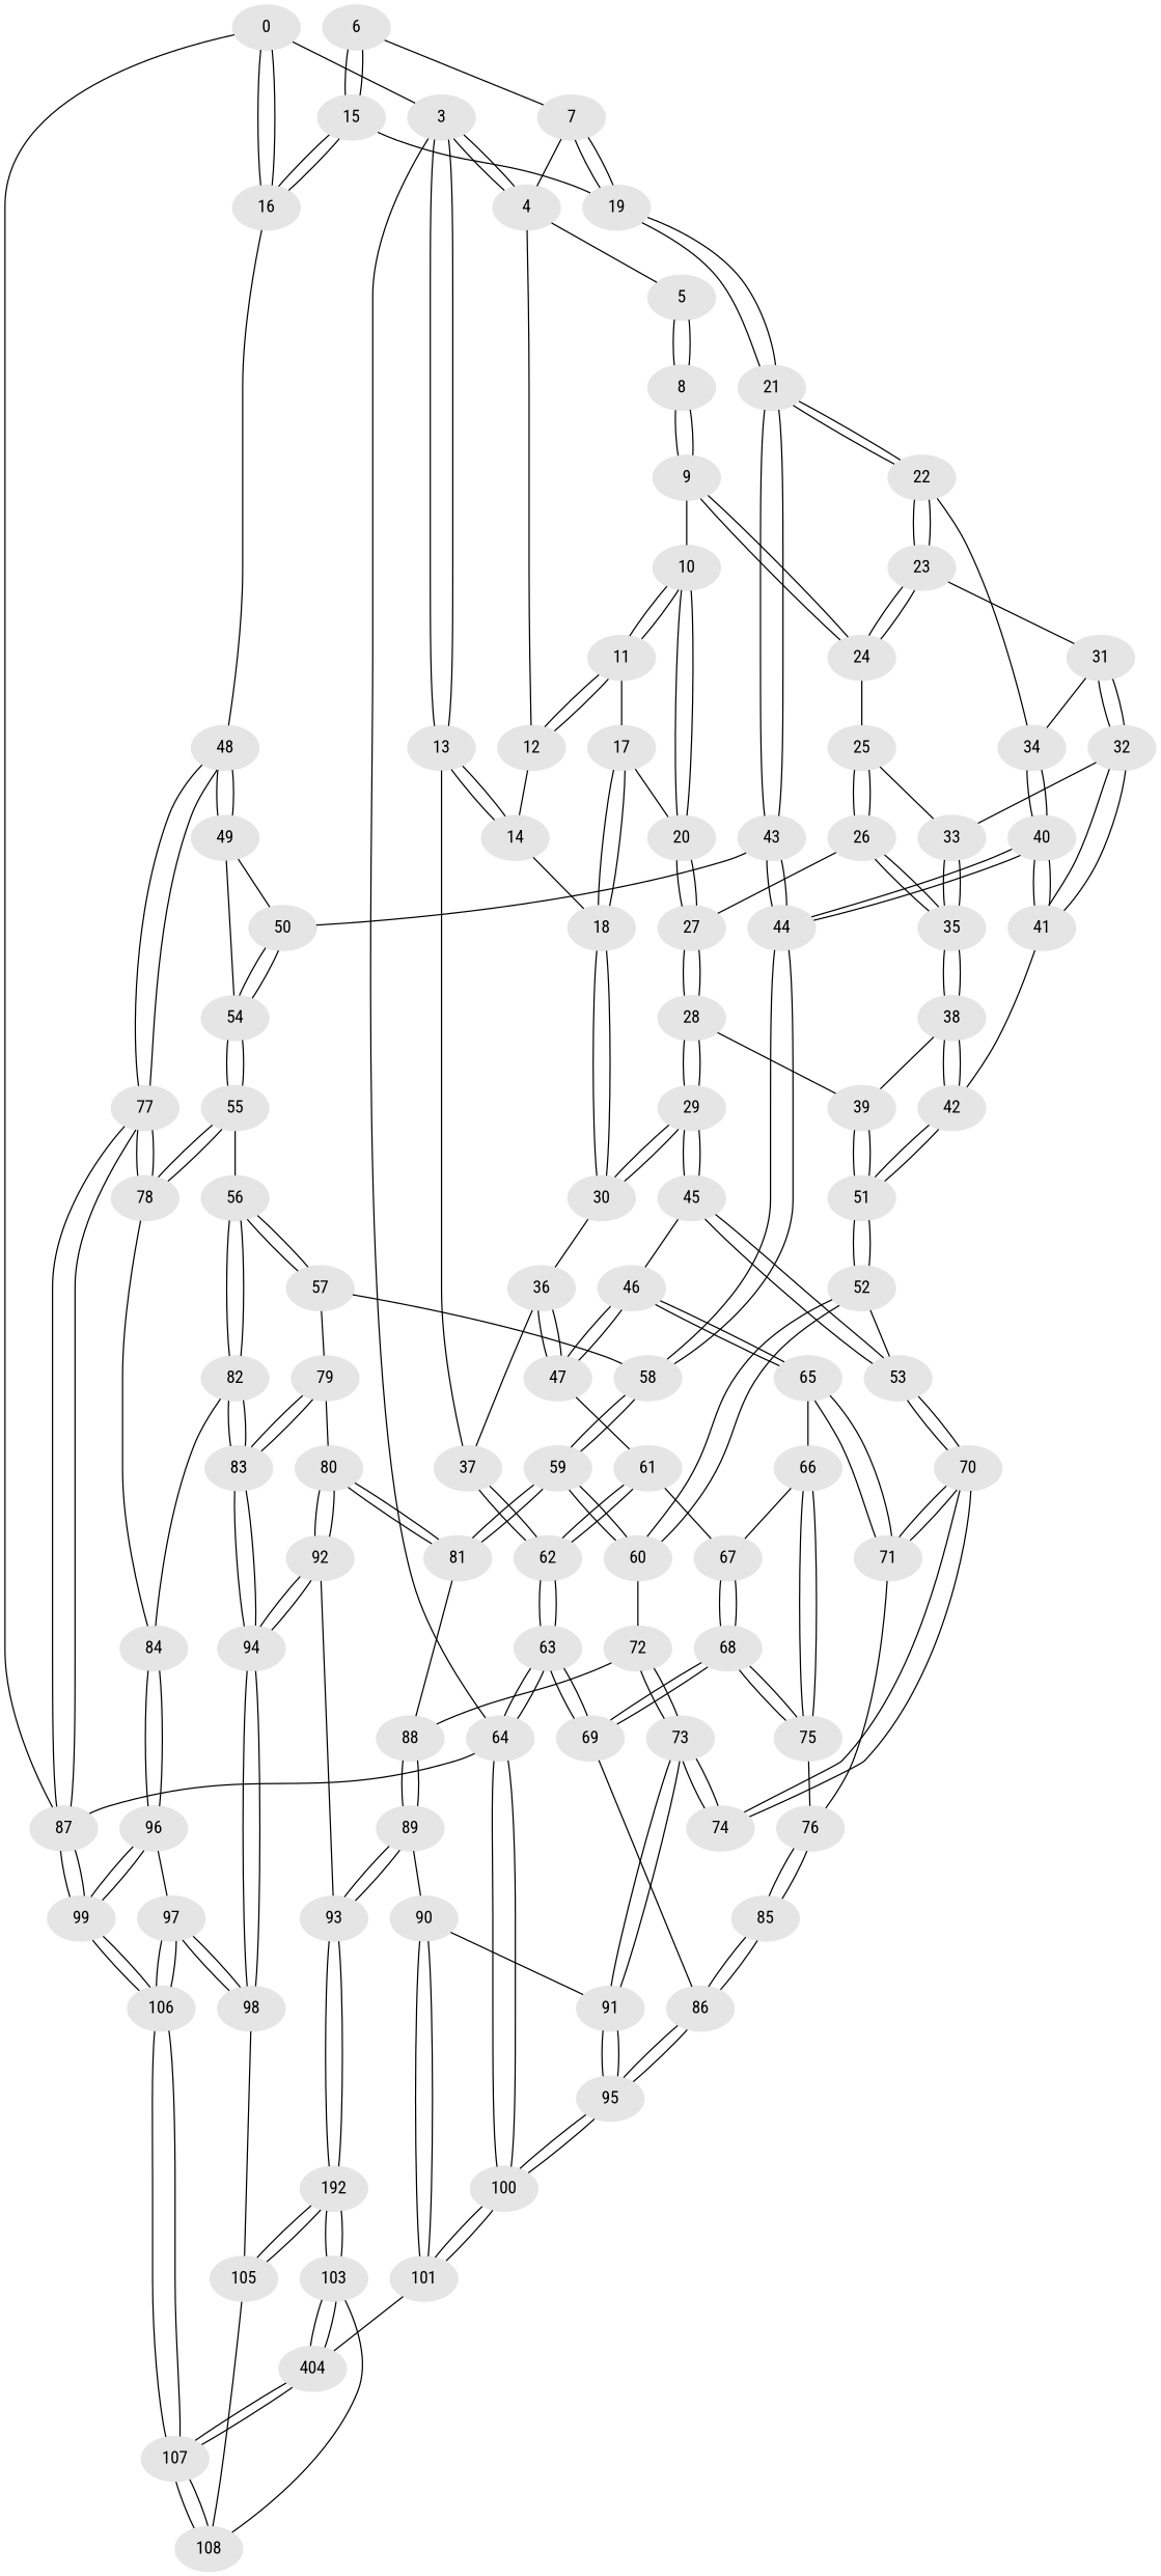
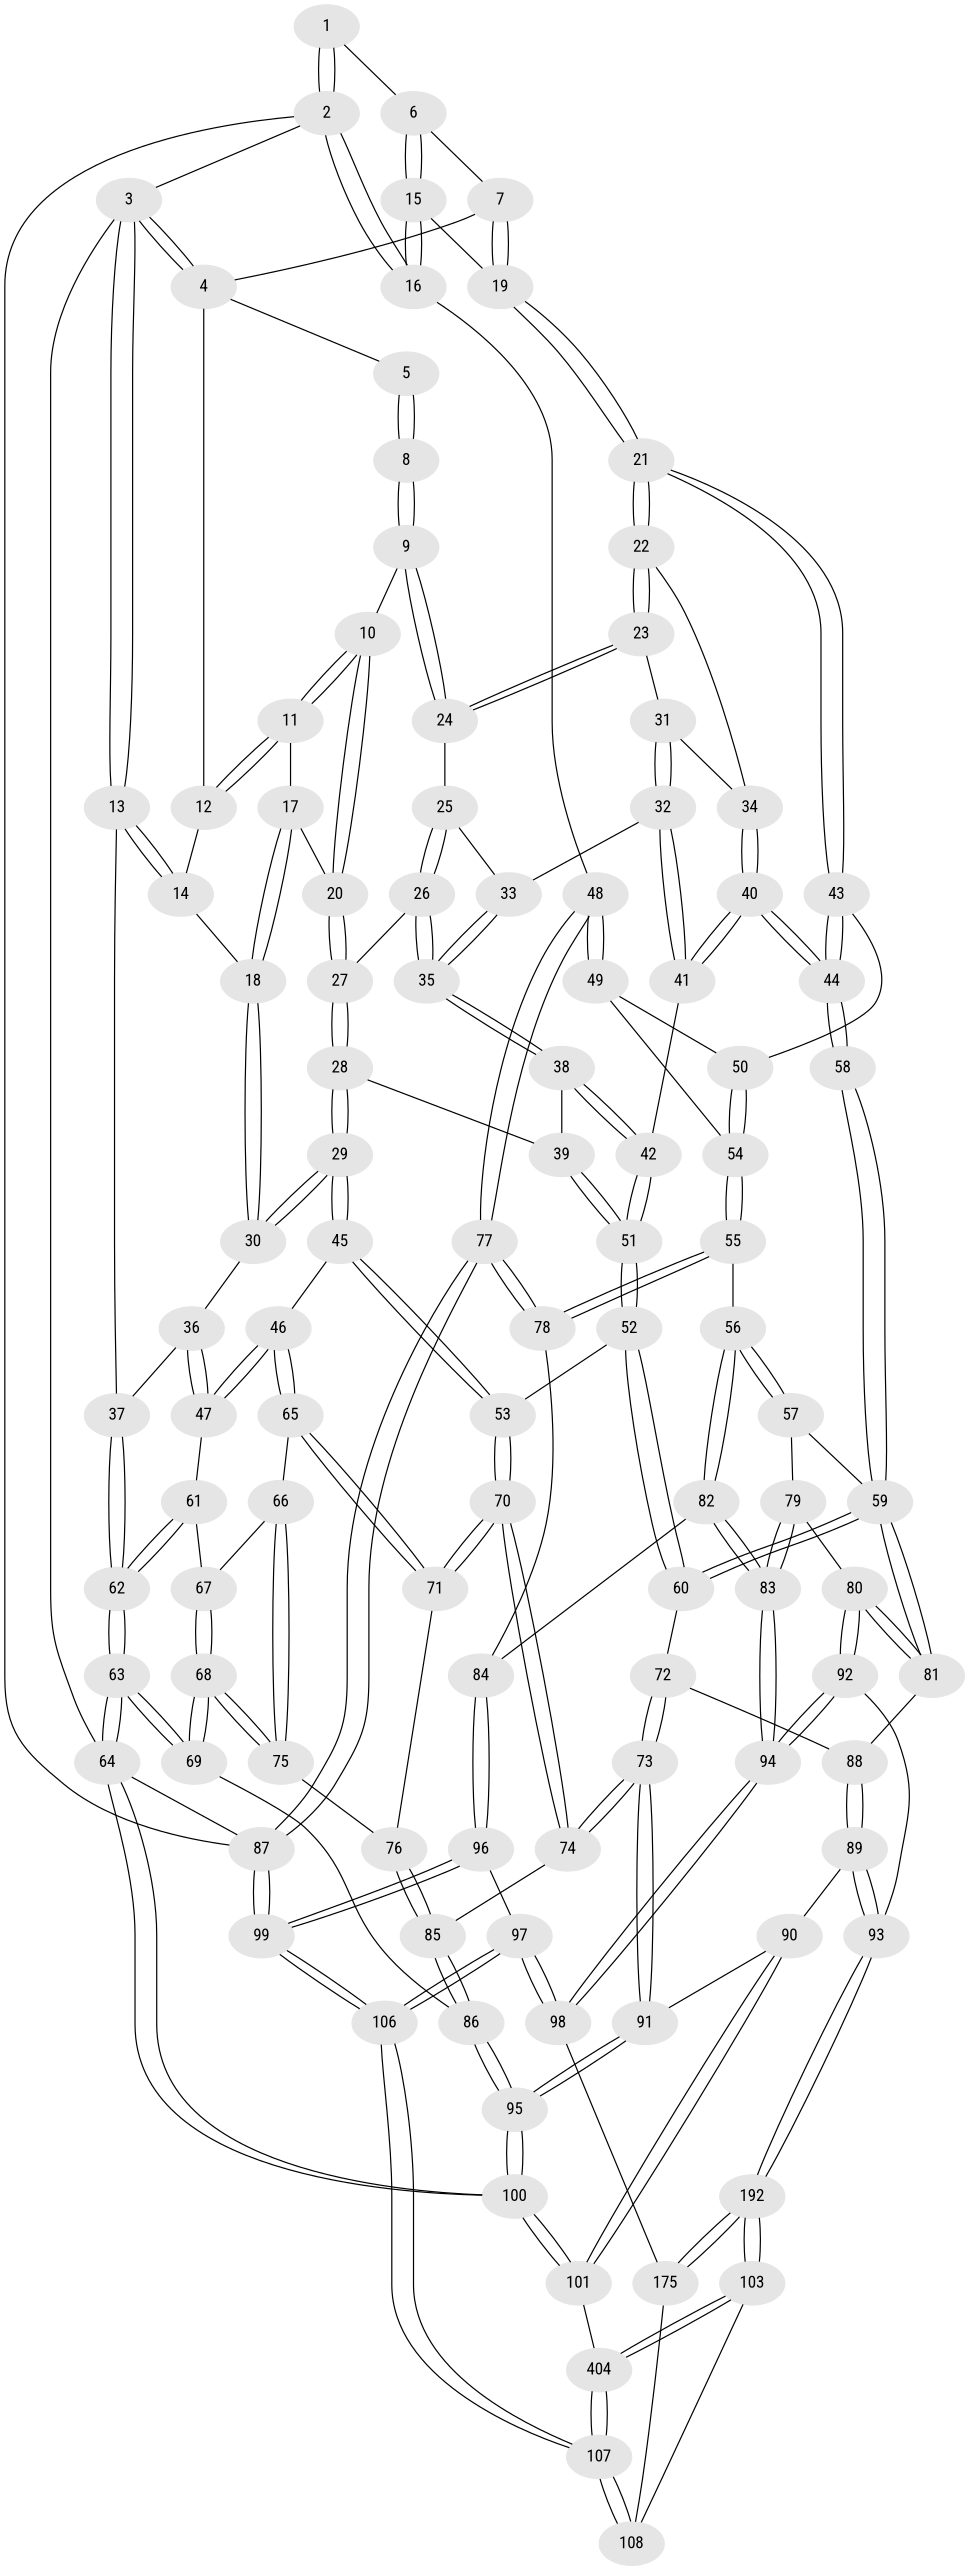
  graph {
    fontname="Roboto Condensed"
    node [color=gray90 fontname="Roboto Condensed" style=filled]
    edge [fontname="Roboto Condensed"]
-   2 [label=0]
+   1
+   2
    6
    3
    16
    87
    7
    15
    4
    13
    64
    48
    99
    5
    12
    14
    37
    100
    8
    9
    19
    21
    10
    24
    11
    20
    25
    17
    27
    18
    62
    30
    49
    77
    36
    22
    43
    28
    23
    34
    44
    50
    31
    40
    32
    26
    33
    35
    38
    29
    39
    45
    51
    46
    53
    47
    41
    42
    61
    63
    52
    58
    54
    59
    65
    70
    66
    71
    67
    78
    55
    60
    72
    74
    56
    57
    82
    84
    79
    83
    80
    81
    88
    73
    68
    69
    86
    101
    75
    76
    95
    85
    91
    89
    96
    92
    94
    93
    98
    97
    106
    90
    n103 [label=192]
    n104 [label=404]
-   105
+   105 [label=175]
    103
    107
    108
+   1 -- 2
+   1 -- 2
+   1 -- 6
    2 -- 3
    2 -- 16
    2 -- 16
    2 -- 87
    6 -- 7
    6 -- 15
    6 -- 15
    3 -- 4
    3 -- 4
    3 -- 13
    3 -- 13
    3 -- 64
    16 -- 48
    87 -- 99
    87 -- 99
    7 -- 4
    7 -- 19
    7 -- 19
    15 -- 16
    15 -- 16
    15 -- 19
    4 -- 5
    4 -- 12
    13 -- 14
    13 -- 14
    13 -- 37
    64 -- 87
    64 -- 100
    64 -- 100
    48 -- 49
    48 -- 49
    48 -- 77
    48 -- 77
    99 -- 106
    99 -- 106
    5 -- 8
    5 -- 8
    12 -- 14
    14 -- 18
    37 -- 62
    37 -- 62
    100 -- 101
    100 -- 101
    8 -- 9
    8 -- 9
    9 -- 10
    9 -- 24
    9 -- 24
    19 -- 21
    19 -- 21
    21 -- 22
    21 -- 22
    21 -- 43
    21 -- 43
    10 -- 11
    10 -- 11
    10 -- 20
    10 -- 20
    24 -- 25
    11 -- 12
    11 -- 12
    11 -- 17
    20 -- 27
    20 -- 27
    25 -- 26
    25 -- 26
    25 -- 33
    17 -- 20
    17 -- 18
    17 -- 18
    27 -- 28
    27 -- 28
    18 -- 30
    18 -- 30
    62 -- 63
    62 -- 63
    30 -- 36
    49 -- 50
    49 -- 54
    77 -- 87
    77 -- 87
    77 -- 78
    77 -- 78
    36 -- 37
    36 -- 47
    36 -- 47
    22 -- 23
    22 -- 23
    22 -- 34
    43 -- 44
    43 -- 44
    43 -- 50
    28 -- 29
    28 -- 29
    28 -- 39
    23 -- 24
    23 -- 24
    23 -- 31
    34 -- 40
    34 -- 40
    44 -- 58
    44 -- 58
    50 -- 54
    50 -- 54
    31 -- 34
    31 -- 32
    31 -- 32
    40 -- 44
    40 -- 44
    40 -- 41
    40 -- 41
    32 -- 33
    32 -- 41
    32 -- 41
    26 -- 27
    26 -- 35
    26 -- 35
    33 -- 35
    33 -- 35
    35 -- 38
    35 -- 38
    38 -- 39
    38 -- 42
    38 -- 42
    29 -- 30
    29 -- 30
    29 -- 45
    29 -- 45
    39 -- 51
    39 -- 51
    45 -- 46
    45 -- 53
    45 -- 53
    51 -- 52
    51 -- 52
    46 -- 47
    46 -- 47
    46 -- 65
    46 -- 65
    53 -- 70
    53 -- 70
    47 -- 61
    41 -- 42
    42 -- 51
    42 -- 51
    61 -- 62
    61 -- 62
    61 -- 67
    63 -- 64
    63 -- 64
    63 -- 69
    63 -- 69
    52 -- 53
    52 -- 60
    52 -- 60
    58 -- 59
    58 -- 59
    54 -- 55
    54 -- 55
    59 -- 60
    59 -- 60
    59 -- 81
    59 -- 81
    65 -- 66
    65 -- 71
    65 -- 71
    70 -- 71
    70 -- 71
    70 -- 74
    70 -- 74
    66 -- 67
    66 -- 75
    66 -- 75
    71 -- 76
    67 -- 68
    67 -- 68
    78 -- 84
    55 -- 78
    55 -- 78
    55 -- 56
    60 -- 72
    72 -- 88
    72 -- 73
    72 -- 73
+   74 -- 85
    56 -- 57
    56 -- 57
    56 -- 82
    56 -- 82
-   57 -- 58
+   57 -- 59
    57 -- 79
    82 -- 84
    82 -- 83
    82 -- 83
    84 -- 96
    84 -- 96
    79 -- 83
    79 -- 83
    79 -- 80
    83 -- 94
    83 -- 94
    80 -- 81
    80 -- 81
    80 -- 92
    80 -- 92
    81 -- 88
    88 -- 89
    88 -- 89
    73 -- 74
    73 -- 74
    73 -- 91
    73 -- 91
    68 -- 69
    68 -- 69
    68 -- 75
    68 -- 75
    69 -- 86
    86 -- 95
    86 -- 95
    101 -- n104
    75 -- 76
    76 -- 85
    76 -- 85
    95 -- 100
    95 -- 100
    85 -- 86
    85 -- 86
    91 -- 95
    91 -- 95
    89 -- 93
    89 -- 93
    89 -- 90
    96 -- 99
    96 -- 99
    96 -- 97
    92 -- 94
    92 -- 94
    92 -- 93
    94 -- 98
    94 -- 98
    93 -- n103
    93 -- n103
    98 -- 105
    97 -- 98
    97 -- 98
    97 -- 106
    97 -- 106
    106 -- 107
    106 -- 107
    90 -- 101
    90 -- 101
    90 -- 91
    n103 -- 105
    n103 -- 105
    n103 -- 103
    n103 -- 103
    n104 -- 107
    n104 -- 107
    105 -- 108
    103 -- n104
    103 -- n104
    103 -- 108
    107 -- 108
    107 -- 108
  }
